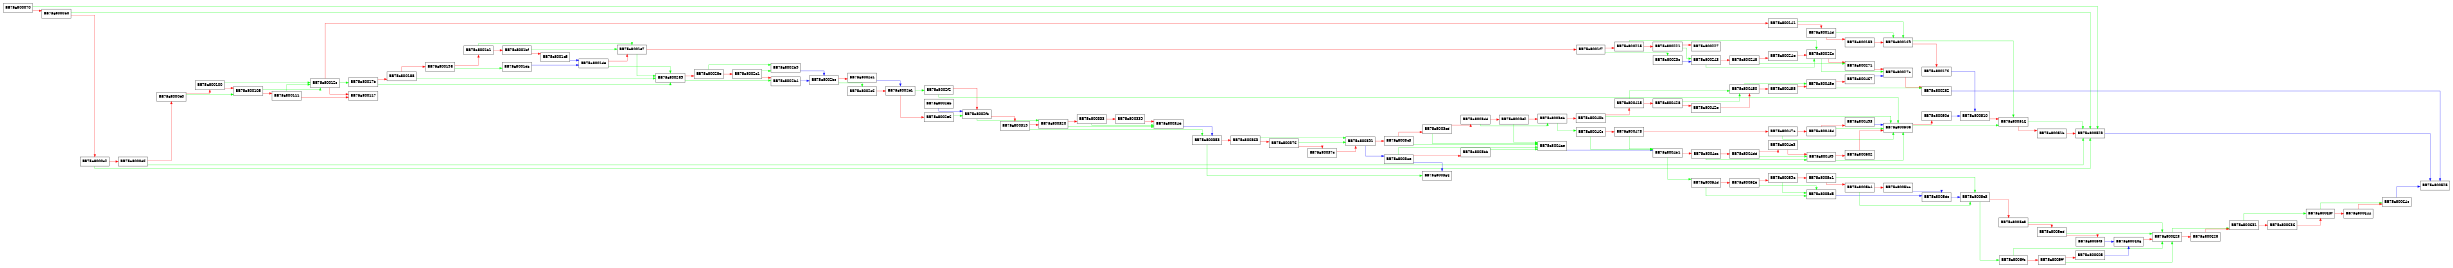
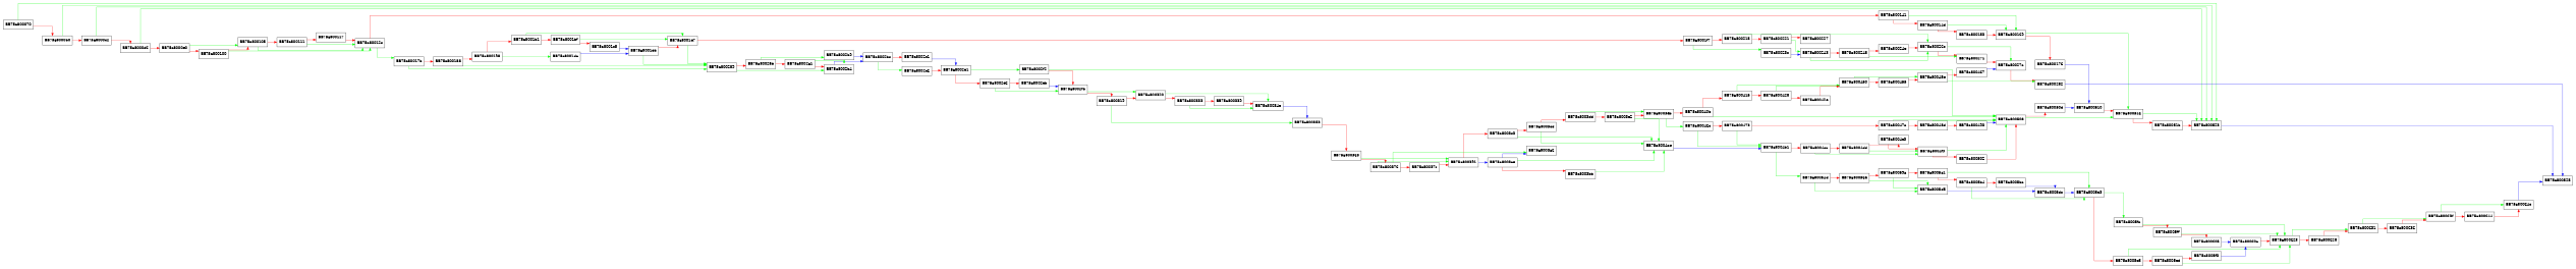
  digraph {
    fontname="DejaVu Sans"
    rankdir=LR
    splines=ortho
    node [fontname="DejaVu Sans" shape=box]
    edge [color=red fontname="DejaVu Sans"]
    BB75a800070
    BB75a800523
    BB75a8000b0
    BB75a800525
    BB75a8000c2
    BB75a8000d6
    BB75a8000e0
    BB75a800105
    BB75a800100
    BB75a80012c
    BB75a800111
    BB75a80017b
    BB75a800141
    BB75a800117
    BB75a800289
    BB75a800188
    BB75a800169
    BB75a80014d
    BB75a8002b4
    BB75a80028e
    BB75a800198
    BB75a800516
    BB75a800176
    BB75a800153
    BB75a80051b
    BB75a800510
    BB75a8002bc
    BB75a8002b9
    BB75a8002a1
    BB75a8001da
    BB75a8001b1
    BB75a8001de
    BB75a8001e7
    BB75a8001bf
    BB75a8001f7
    BB75a8001c5
    BB75a80023c
    BB75a800215
    BB75a800243
    BB75a80026c
    BB75a800221
    BB75a800248
    BB75a80027a
    BB75a800271
    BB75a800227
    BB75a800282
    BB75a80024e
    BB75a8002c6
    BB75a8002c1
    BB75a8002e1
    BB75a8002f2
    BB75a8002e6
    BB75a8002fb
    BB75a800508
    BB75a8002eb
    BB75a800320
    BB75a800319
    BB75a80050d
    BB75a80034e
    BB75a800333
    BB75a800353
    BB75a800339
    BB75a8003a6
    BB75a800363
    BB75a800391
    BB75a800376
    BB75a8003ae
    BB75a8004ae
    BB75a8003bb
    BB75a8003c3
    BB75a80037c
    BB75a8004b1
    BB75a80054d
    BB75a8004ca
    BB75a8003cd
    BB75a8003dd
    BB75a8003eb
    BB75a8003e2
    BB75a80046c
    BB75a80040b
    BB75a800473
    BB75a800415
    BB75a80047a
    BB75a800450
    BB75a800428
    BB75a80045e
    BB75a800455
    BB75a80042e
    BB75a800467
    BB75a8005d5
    BB75a80056e
    BB75a8004f9
    BB75a8004dd
    BB75a80048d
    BB75a800493
    BB75a8005dc
    BB75a80059a
    BB75a800502
    BB75a8004e3
    BB75a8005e3
    BB75a8005a1
    BB75a8005b4
    BB75a8005fa
    BB75a8005e8
    BB75a8005ba
    BB75a800623
    BB75a8005ff
    BB75a8005ed
    BB75a800631
    BB75a800628
    BB75a800605
    BB75a8005f3
    BB75a80063f
    BB75a800636
    BB75a80060a
    BB75a80064c
    BB75a800644
    BB75a800070 -> BB75a800523 [color=green]
    BB75a800070 -> BB75a8000b0
    BB75a800523 -> BB75a800525 [color=blue]
    BB75a8000b0 -> BB75a800523 [color=green]
    BB75a8000b0 -> BB75a8000c2
    BB75a8000c2 -> BB75a800523 [color=green]
    BB75a8000c2 -> BB75a8000d6
    BB75a8000d6 -> BB75a800523 [color=green]
    BB75a8000d6 -> BB75a8000e0
    BB75a8000e0 -> BB75a800105 [color=green]
    BB75a8000e0 -> BB75a800100
    BB75a800105 -> BB75a80012c [color=green]
    BB75a800105 -> BB75a800111
    BB75a800100 -> BB75a800105
    BB75a800100 -> BB75a80012c [color=green]
    BB75a80012c -> BB75a80017b [color=green]
    BB75a80012c -> BB75a800141
    BB75a800111 -> BB75a80012c [color=green]
    BB75a800111 -> BB75a800117
    BB75a80017b -> BB75a800289 [color=green]
    BB75a80017b -> BB75a800188
    BB75a800141 -> BB75a800169 [color=green]
    BB75a800141 -> BB75a80014d
-   BB75a80012c -> BB75a800117
+   BB75a800117 -> BB75a80012c
    BB75a800289 -> BB75a8002b4 [color=green]
    BB75a800289 -> BB75a80028e
    BB75a800188 -> BB75a800289 [color=green]
    BB75a800188 -> BB75a800198
    BB75a800169 -> BB75a800516 [color=green]
    BB75a800169 -> BB75a800176
    BB75a80014d -> BB75a800169 [color=green]
    BB75a80014d -> BB75a800153
    BB75a8002b4 -> BB75a8002bc [color=blue]
    BB75a80028e -> BB75a8002b9 [color=green]
    BB75a80028e -> BB75a8002a1
    BB75a800198 -> BB75a8001da [color=green]
    BB75a800198 -> BB75a8001b1
    BB75a800516 -> BB75a800523 [color=green]
    BB75a800516 -> BB75a80051b
    BB75a800176 -> BB75a800510 [color=blue]
    BB75a800153 -> BB75a800169
    BB75a80051b -> BB75a800523
    BB75a800510 -> BB75a800516
    BB75a8002bc -> BB75a8002c6 [color=green]
    BB75a8002bc -> BB75a8002c1
    BB75a8002b9 -> BB75a8002bc [color=blue]
    BB75a8002a1 -> BB75a8002b4
    BB75a8002a1 -> BB75a8002b9 [color=green]
    BB75a8001da -> BB75a8001de [color=blue]
    BB75a8001b1 -> BB75a8001e7 [color=green]
    BB75a8001b1 -> BB75a8001bf
    BB75a8001de -> BB75a800289 [color=green]
    BB75a8001de -> BB75a8001e7
    BB75a8001e7 -> BB75a800289 [color=green]
    BB75a8001e7 -> BB75a8001f7
    BB75a8001bf -> BB75a8001e7 [color=green]
    BB75a8001bf -> BB75a8001c5
    BB75a8001f7 -> BB75a80023c [color=green]
    BB75a8001f7 -> BB75a800215
    BB75a8001c5 -> BB75a8001de [color=blue]
    BB75a80023c -> BB75a800243 [color=blue]
    BB75a800215 -> BB75a80026c [color=green]
    BB75a800215 -> BB75a800221
    BB75a800243 -> BB75a80026c [color=green]
    BB75a800243 -> BB75a800248
    BB75a80026c -> BB75a80027a [color=green]
    BB75a80026c -> BB75a800271
    BB75a800221 -> BB75a800243 [color=green]
    BB75a800221 -> BB75a800227
    BB75a800248 -> BB75a800271 [color=green]
    BB75a800248 -> BB75a80024e
    BB75a80027a -> BB75a800282
    BB75a800271 -> BB75a80027a
    BB75a800282 -> BB75a800525 [color=blue]
    BB75a80024e -> BB75a80026c
    BB75a8002c6 -> BB75a8002e1
    BB75a8002c1 -> BB75a8002e1 [color=blue]
    BB75a8002e1 -> BB75a8002f2 [color=green]
    BB75a8002e1 -> BB75a8002e6
    BB75a8002f2 -> BB75a8002fb
    BB75a8002f2 -> BB75a800508 [color=green]
    BB75a8002e6 -> BB75a8002fb [color=green]
+   BB75a8002e6 -> BB75a8002eb
    BB75a8002fb -> BB75a800320 [color=green]
    BB75a8002fb -> BB75a800319
    BB75a800508 -> BB75a800516 [color=green]
    BB75a800508 -> BB75a80050d
    BB75a8002eb -> BB75a8002fb [color=blue]
    BB75a800320 -> BB75a80034e [color=green]
    BB75a800320 -> BB75a800333
    BB75a800319 -> BB75a800320
    BB75a800319 -> BB75a800353 [color=green]
    BB75a80050d -> BB75a800510 [color=blue]
    BB75a80034e -> BB75a800353 [color=blue]
    BB75a800333 -> BB75a80034e [color=green]
    BB75a800333 -> BB75a800339
-   BB75a800353 -> BB75a8003a6 [color=green]
+   BB75a800376 -> BB75a8003a6 [color=green]
    BB75a800353 -> BB75a800363
    BB75a800339 -> BB75a80034e
    BB75a800363 -> BB75a800391 [color=green]
    BB75a800363 -> BB75a800376
    BB75a800391 -> BB75a8003ae [color=blue]
    BB75a800391 -> BB75a8003c3
    BB75a800376 -> BB75a800391 [color=green]
    BB75a800376 -> BB75a80037c
    BB75a8003ae -> BB75a8003a6 [color=blue]
    BB75a8003ae -> BB75a8004ae [color=green]
    BB75a8003ae -> BB75a8003bb
    BB75a8004ae -> BB75a8004b1 [color=blue]
    BB75a8003bb -> BB75a8004ae [color=green]
    BB75a8003c3 -> BB75a8004ae [color=green]
    BB75a8003c3 -> BB75a8003cd
    BB75a80037c -> BB75a800391
    BB75a8004b1 -> BB75a80054d [color=green]
    BB75a8004b1 -> BB75a8004ca
    BB75a80054d -> BB75a8005d5 [color=green]
    BB75a80054d -> BB75a80056e
    BB75a8004ca -> BB75a8004f9 [color=green]
    BB75a8004ca -> BB75a8004dd
    BB75a8003cd -> BB75a8004ae [color=green]
    BB75a8003cd -> BB75a8003dd
    BB75a8003dd -> BB75a8003eb [color=green]
    BB75a8003dd -> BB75a8003e2
    BB75a8003eb -> BB75a80046c [color=green]
    BB75a8003eb -> BB75a80040b
    BB75a8003e2 -> BB75a8004ae [color=green]
    BB75a8003e2 -> BB75a8003eb
    BB75a80046c -> BB75a8004b1 [color=green]
    BB75a80046c -> BB75a800473
    BB75a80040b -> BB75a800508 [color=green]
    BB75a80040b -> BB75a800415
    BB75a800473 -> BB75a8004b1 [color=green]
    BB75a800473 -> BB75a80047a
    BB75a800415 -> BB75a800450 [color=green]
    BB75a800415 -> BB75a800428
    BB75a80047a -> BB75a800508 [color=green]
    BB75a80047a -> BB75a80048d
    BB75a800450 -> BB75a80045e [color=green]
    BB75a800450 -> BB75a800455
    BB75a800428 -> BB75a800450 [color=green]
    BB75a800428 -> BB75a80042e
    BB75a80045e -> BB75a800282 [color=green]
    BB75a80045e -> BB75a800467
    BB75a800455 -> BB75a80045e
    BB75a80042e -> BB75a800450
    BB75a800467 -> BB75a80027a [color=blue]
    BB75a8005d5 -> BB75a8005dc [color=blue]
    BB75a80056e -> BB75a8005d5 [color=green]
    BB75a80056e -> BB75a80059a
    BB75a8004f9 -> BB75a800508 [color=green]
    BB75a8004f9 -> BB75a800502
    BB75a8004dd -> BB75a8004f9 [color=green]
    BB75a8004dd -> BB75a8004e3
    BB75a80048d -> BB75a800508 [color=green]
    BB75a80048d -> BB75a800493
    BB75a800493 -> BB75a800508 [color=blue]
    BB75a8005dc -> BB75a8005e3 [color=blue]
    BB75a80059a -> BB75a8005d5 [color=green]
    BB75a80059a -> BB75a8005a1
    BB75a800502 -> BB75a800508
    BB75a8004e3 -> BB75a8004f9
    BB75a8005e3 -> BB75a8005fa [color=green]
    BB75a8005e3 -> BB75a8005e8
    BB75a8005a1 -> BB75a8005e3 [color=green]
    BB75a8005a1 -> BB75a8005b4
    BB75a8005b4 -> BB75a8005e3 [color=green]
    BB75a8005b4 -> BB75a8005ba
    BB75a8005fa -> BB75a800623 [color=green]
    BB75a8005fa -> BB75a8005ff
    BB75a8005e8 -> BB75a800623 [color=green]
    BB75a8005e8 -> BB75a8005ed
    BB75a8005ba -> BB75a8005dc [color=blue]
    BB75a800623 -> BB75a800631 [color=green]
    BB75a800623 -> BB75a800628
    BB75a8005ff -> BB75a800623 [color=green]
    BB75a8005ff -> BB75a800605
    BB75a8005ed -> BB75a800623 [color=green]
    BB75a8005ed -> BB75a8005f3
    BB75a800631 -> BB75a80063f [color=green]
    BB75a800631 -> BB75a800636
    BB75a800628 -> BB75a800631
    BB75a800605 -> BB75a80060a [color=blue]
    BB75a8005f3 -> BB75a80060a [color=blue]
    BB75a80063f -> BB75a80064c [color=green]
    BB75a80063f -> BB75a800644
    BB75a800636 -> BB75a80063f
    BB75a80060a -> BB75a800623
    BB75a80064c -> BB75a800525 [color=blue]
    BB75a800644 -> BB75a80064c
  }
